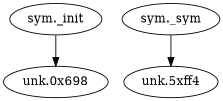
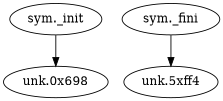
  digraph {
    n1 [label="sym._init"]
    n2 [label="unk.0x698"]
-   n3 [label="sym._sym"]
+   n3 [label="sym._fini"]
    n4 [label="unk.5xff4"]
    n1 -> n2
    n3 -> n4
  }
